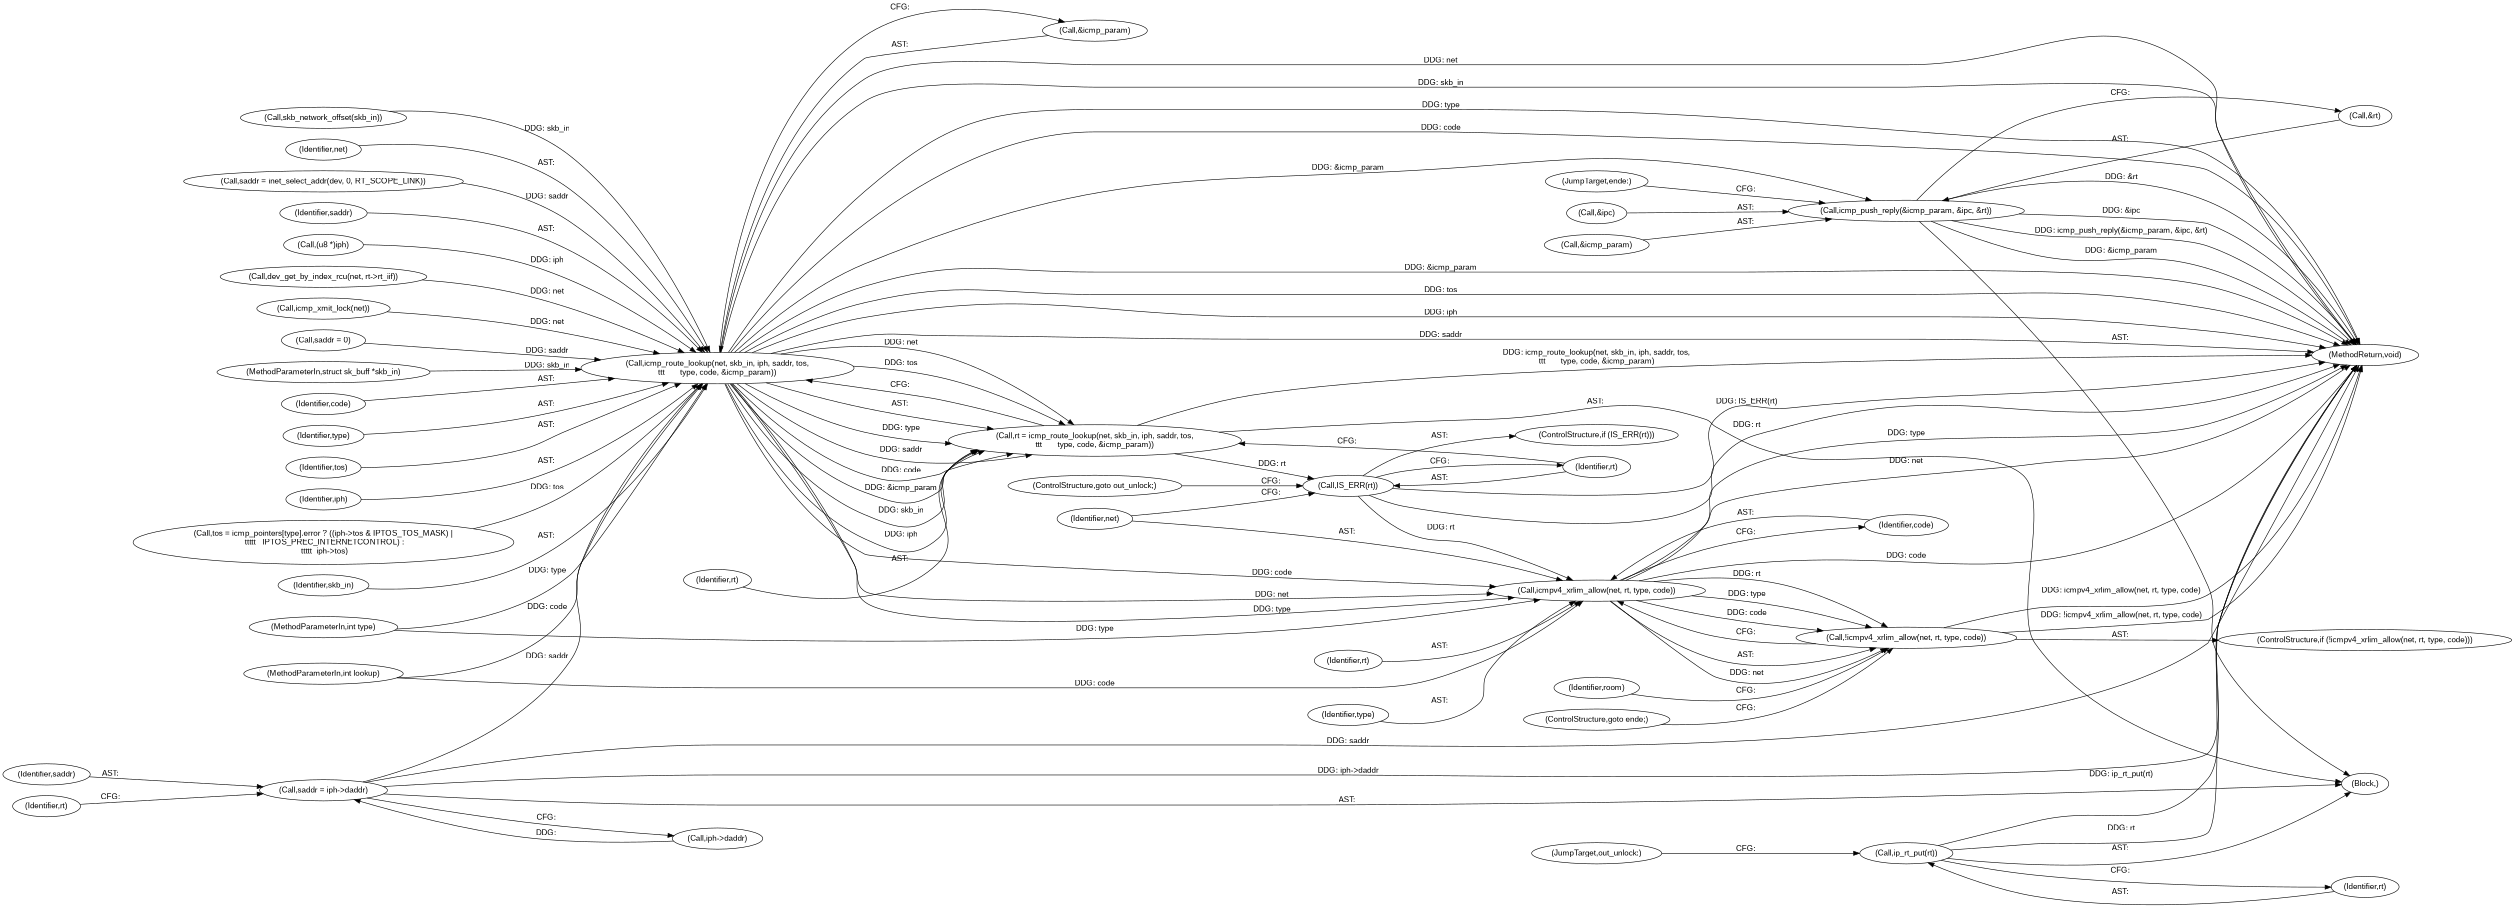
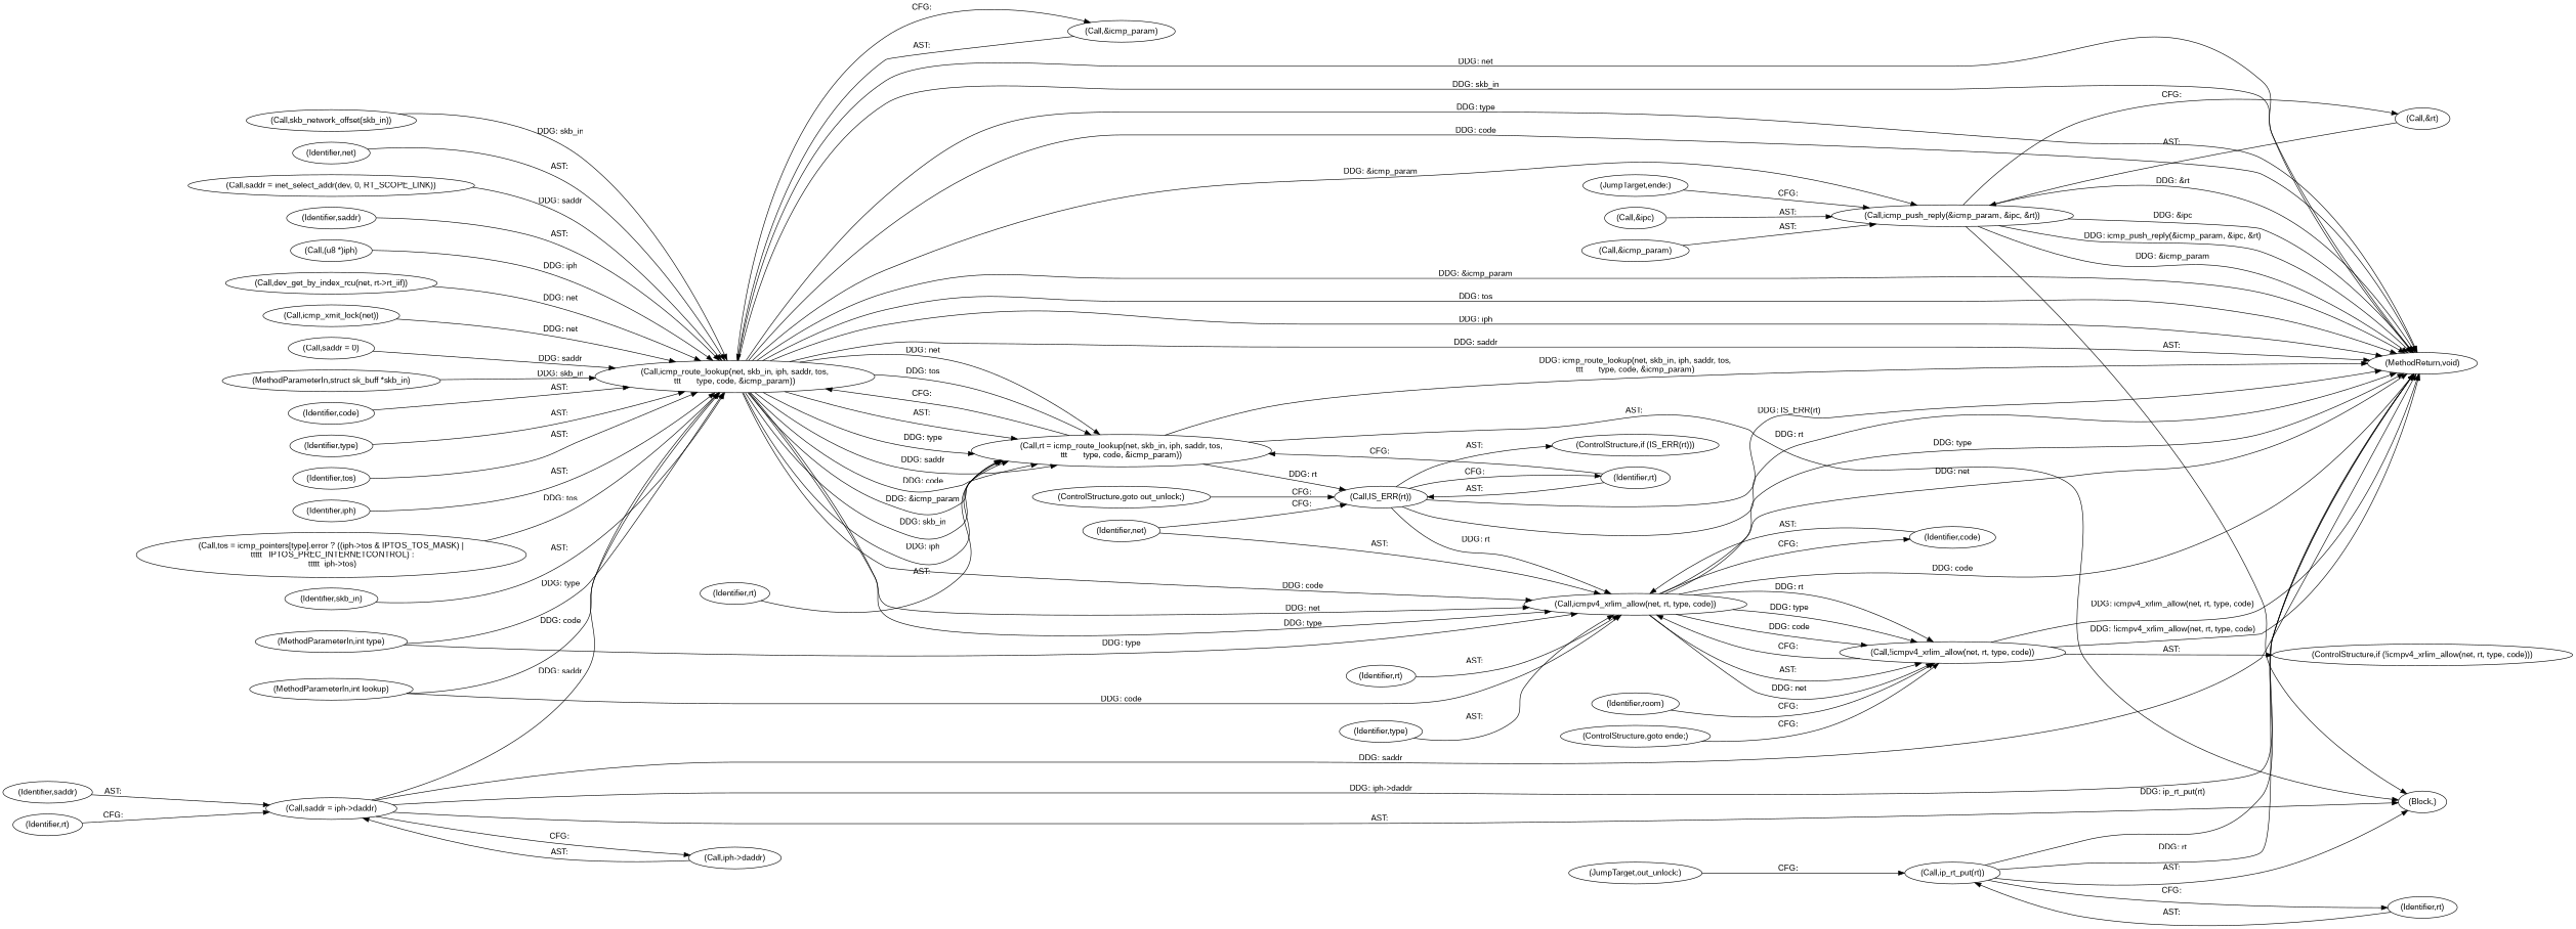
  digraph {
    fontname="Liberation Sans"
    rankdir=LR
    node [fontname="Liberation Sans"]
    edge [fontname="Liberation Sans"]
    n1 [label="(Call,saddr = iph->daddr)"]
    n2 [label="(Call,icmp_route_lookup(net, skb_in, iph, saddr, tos,\n\t\t\t       type, code, &icmp_param))"]
    n3 [label="(Call,iph->daddr)"]
    n4 [label="(MethodReturn,void)"]
    n5 [label="(Block,)"]
    n6 [label="(Call,rt = icmp_route_lookup(net, skb_in, iph, saddr, tos,\n\t\t\t       type, code, &icmp_param))"]
    n7 [label="(Call,icmpv4_xrlim_allow(net, rt, type, code))"]
    n8 [label="(Call,icmp_push_reply(&icmp_param, &ipc, &rt))"]
    n9 [label="(Call,&icmp_param)"]
    n10 [label="(Call,IS_ERR(rt))"]
    n11 [label="(Call,!icmpv4_xrlim_allow(net, rt, type, code))"]
    n12 [label="(Identifier,code)"]
    n13 [label="(Call,&rt)"]
    n14 [label="(Identifier,rt)"]
    n15 [label="(ControlStructure,if (IS_ERR(rt)))"]
    n16 [label="(ControlStructure,if (!icmpv4_xrlim_allow(net, rt, type, code)))"]
    n17 [label="(Call,ip_rt_put(rt))"]
    n18 [label="(Identifier,rt)"]
    n19 [label="(Identifier,saddr)"]
    n20 [label="(Identifier,net)"]
    n21 [label="(Call,&icmp_param)"]
    n22 [label="(ControlStructure,goto ende;)"]
    n23 [label="(Identifier,room)"]
    n24 [label="(MethodParameterIn,int type)"]
    n25 [label="(Call,saddr = inet_select_addr(dev, 0, RT_SCOPE_LINK))"]
    n26 [label="(Identifier,rt)"]
    n27 [label="(Identifier,saddr)"]
    n28 [label="(Call,(u8 *)iph)"]
    n29 [label="(Call,dev_get_by_index_rcu(net, rt->rt_iif))"]
    n30 [label="(JumpTarget,out_unlock:)"]
    n31 [label="(MethodParameterIn,int lookup)"]
    n32 [label="(JumpTarget,ende:)"]
    n33 [label="(Call,icmp_xmit_lock(net))"]
    n34 [label="(Identifier,type)"]
    n35 [label="(Call,saddr = 0)"]
    n36 [label="(MethodParameterIn,struct sk_buff *skb_in)"]
    n37 [label="(Identifier,code)"]
    n38 [label="(Identifier,type)"]
    n39 [label="(Identifier,rt)"]
    n40 [label="(Identifier,net)"]
    n41 [label="(Identifier,tos)"]
    n42 [label="(Identifier,iph)"]
    n43 [label="(Call,tos = icmp_pointers[type].error ? ((iph->tos & IPTOS_TOS_MASK) |\n \t\t\t\t\t   IPTOS_PREC_INTERNETCONTROL) :\n \t\t\t\t\t  iph->tos)"]
    n44 [label="(Call,&ipc)"]
    n45 [label="(Identifier,skb_in)"]
    n46 [label="(Call,skb_network_offset(skb_in))"]
    n47 [label="(Identifier,rt)"]
    n48 [label="(ControlStructure,goto out_unlock;)"]
    n1 -> n2 [label="DDG: saddr"]
    n1 -> n3 [label="CFG: "]
    n1 -> n4 [label="DDG: iph->daddr"]
    n1 -> n4 [label="DDG: saddr"]
    n1 -> n5 [label="AST: "]
    n2 -> n4 [label="DDG: code"]
    n2 -> n4 [label="DDG: &icmp_param"]
    n2 -> n4 [label="DDG: tos"]
    n2 -> n4 [label="DDG: iph"]
    n2 -> n4 [label="DDG: saddr"]
    n2 -> n4 [label="DDG: net"]
    n2 -> n4 [label="DDG: skb_in"]
    n2 -> n4 [label="DDG: type"]
    n2 -> n6 [label="AST: "]
    n2 -> n6 [label="DDG: type"]
    n2 -> n6 [label="DDG: saddr"]
    n2 -> n6 [label="DDG: code"]
    n2 -> n6 [label="DDG: &icmp_param"]
    n2 -> n6 [label="DDG: skb_in"]
    n2 -> n6 [label="DDG: iph"]
    n2 -> n6 [label="DDG: net"]
    n2 -> n6 [label="DDG: tos"]
    n2 -> n7 [label="DDG: net"]
    n2 -> n7 [label="DDG: type"]
    n2 -> n7 [label="DDG: code"]
    n2 -> n8 [label="DDG: &icmp_param"]
    n2 -> n9 [label="CFG: "]
-   n3 -> n1 [label="DDG: "]
+   n3 -> n1 [label="AST: "]
    n6 -> n2 [label="CFG: "]
    n6 -> n4 [label="DDG: icmp_route_lookup(net, skb_in, iph, saddr, tos,\n\t\t\t       type, code, &icmp_param)"]
    n6 -> n5 [label="AST: "]
    n6 -> n10 [label="DDG: rt"]
    n7 -> n4 [label="DDG: code"]
    n7 -> n4 [label="DDG: type"]
    n7 -> n4 [label="DDG: net"]
    n7 -> n11 [label="AST: "]
    n7 -> n11 [label="DDG: net"]
    n7 -> n11 [label="DDG: rt"]
    n7 -> n11 [label="DDG: type"]
    n7 -> n11 [label="DDG: code"]
    n7 -> n12 [label="CFG: "]
    n8 -> n4 [label="DDG: &icmp_param"]
    n8 -> n4 [label="DDG: &rt"]
    n8 -> n4 [label="DDG: &ipc"]
    n8 -> n4 [label="DDG: icmp_push_reply(&icmp_param, &ipc, &rt)"]
    n8 -> n5 [label="AST: "]
    n8 -> n13 [label="CFG: "]
    n9 -> n2 [label="AST: "]
    n10 -> n4 [label="DDG: rt"]
    n10 -> n4 [label="DDG: IS_ERR(rt)"]
    n10 -> n7 [label="DDG: rt"]
    n10 -> n14 [label="CFG: "]
    n10 -> n15 [label="AST: "]
    n11 -> n4 [label="DDG: icmpv4_xrlim_allow(net, rt, type, code)"]
    n11 -> n4 [label="DDG: !icmpv4_xrlim_allow(net, rt, type, code)"]
    n11 -> n7 [label="CFG: "]
    n11 -> n16 [label="AST: "]
    n12 -> n7 [label="AST: "]
    n13 -> n8 [label="AST: "]
    n14 -> n6 [label="CFG: "]
    n14 -> n10 [label="AST: "]
    n17 -> n4 [label="DDG: ip_rt_put(rt)"]
    n17 -> n4 [label="DDG: rt"]
    n17 -> n5 [label="AST: "]
    n17 -> n18 [label="CFG: "]
    n18 -> n17 [label="AST: "]
    n19 -> n1 [label="AST: "]
    n20 -> n2 [label="AST: "]
    n21 -> n8 [label="AST: "]
    n22 -> n11 [label="CFG: "]
    n23 -> n11 [label="CFG: "]
    n24 -> n2 [label="DDG: type"]
    n24 -> n7 [label="DDG: type"]
    n25 -> n2 [label="DDG: saddr"]
    n26 -> n6 [label="AST: "]
    n27 -> n2 [label="AST: "]
    n28 -> n2 [label="DDG: iph"]
    n29 -> n2 [label="DDG: net"]
    n30 -> n17 [label="CFG: "]
    n31 -> n2 [label="DDG: code"]
    n31 -> n7 [label="DDG: code"]
    n32 -> n8 [label="CFG: "]
    n33 -> n2 [label="DDG: net"]
    n34 -> n7 [label="AST: "]
    n35 -> n2 [label="DDG: saddr"]
    n36 -> n2 [label="DDG: skb_in"]
    n37 -> n2 [label="AST: "]
    n38 -> n2 [label="AST: "]
    n39 -> n7 [label="AST: "]
    n40 -> n7 [label="AST: "]
    n40 -> n10 [label="CFG: "]
    n41 -> n2 [label="AST: "]
    n42 -> n2 [label="AST: "]
    n43 -> n2 [label="DDG: tos"]
    n44 -> n8 [label="AST: "]
    n45 -> n2 [label="AST: "]
    n46 -> n2 [label="DDG: skb_in"]
    n47 -> n1 [label="CFG: "]
    n48 -> n10 [label="CFG: "]
  }
